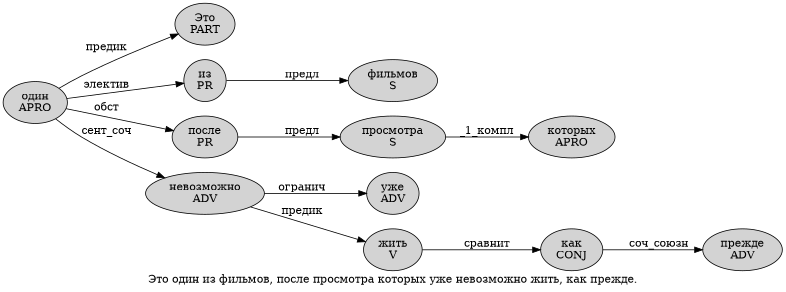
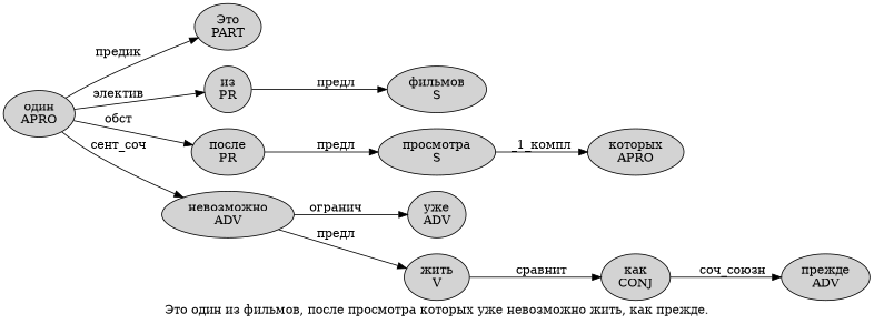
  digraph {
    label="Это один из фильмов, после просмотра которых уже невозможно жить, как прежде."
    rankdir=LR
    node [fillcolor=lightgray penwidth=1 shape=ellipse style=filled]
    n1 [label="Это\nPART"]
    n2 [label="один\nAPRO"]
    n3 [label="из\nPR"]
    n4 [label="после\nPR"]
    n5 [label="невозможно\nADV"]
    n6 [label="фильмов\nS"]
    n7 [label="просмотра\nS"]
    n8 [label="уже\nADV"]
    n9 [label="жить\nV"]
    n10 [label="которых\nAPRO"]
    n11 [label="как\nCONJ"]
    n12 [label="прежде\nADV"]
    n2 -> n1 [label="предик"]
    n2 -> n3 [label="электив"]
    n2 -> n4 [label="обст"]
    n2 -> n5 [label="сент_соч"]
    n3 -> n6 [label="предл"]
    n4 -> n7 [label="предл"]
    n5 -> n8 [label="огранич"]
-   n5 -> n9 [label="предик"]
+   n5 -> n9 [label="предл"]
    n7 -> n10 [label="_1_компл"]
    n9 -> n11 [label="сравнит"]
    n11 -> n12 [label="соч_союзн"]
  }
